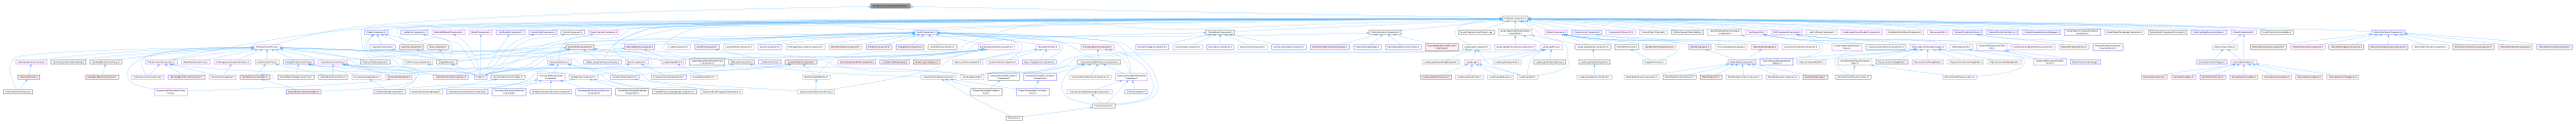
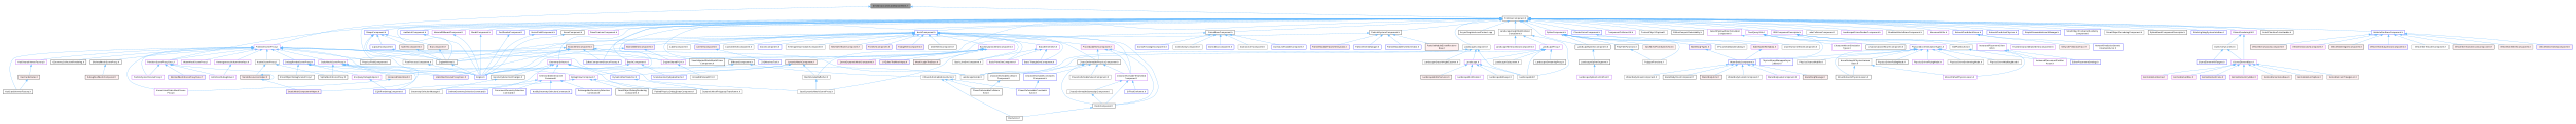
  digraph {
    fontname="Liberation Sans"
    node [color=blue fillcolor=white fontname="Liberation Sans" fontsize=10 shape=box style=filled]
    edge [color=steelblue1 dir=back fontname="Liberation Sans" fontsize=10 labelfontname=Helvetica labelfontsize=10 style=solid]
    n1 [color=black fillcolor=grey60 fontcolor=black height=0.2 label="MeshDrawCommandStatsDefines.h" width=0.4]
    n2 [color=black height=0.2 label="PrimitiveComponent.h" width=0.4]
    n3 [color=purple height=0.2 label="PrimitiveSceneProxy.h" width=0.4]
    n4 [color=black height=0.2 label="ActorPrimitiveColorHandler.h" width=0.4]
    n5 [color=black height=0.2 label="ArrowComponent.h" width=0.4]
    n6 [color=black height=0.2 label="AsyncRegisterLevelContext.cpp" width=0.4]
    n7 [color=purple height=0.2 label="BakedShallowWaterSimulation\lComponent.h" width=0.4]
    n8 [color=black height=0.2 label="BillboardComponent.h" width=0.4]
    n9 [color=purple height=0.2 label="BrushComponent.h" width=0.4]
    n10 [height=0.2 label="ClusterUnionComponent.h" width=0.4]
    n11 [color=purple height=0.2 label="ComponentCollisionUtil.h" width=0.4]
    n12 [color=gray40 height=0.2 label="CustomPhysXPayload.h" width=0.4]
    n13 [color=purple height=0.2 label="DebugDrawComponent.h" width=0.4]
    n14 [color=purple height=0.2 label="DrawFrustumComponent.h" width=0.4]
    n15 [height=0.2 label="EditorComponentSourceFactory.h" width=0.4]
    n16 [color=black height=0.2 label="EditorViewportSelectability.h" width=0.4]
    n17 [color=black height=0.2 label="EngineMinimal.h" width=0.4]
    n18 [color=purple height=0.2 label="EngineSharedPCH.h" width=0.4]
    n19 [color=purple height=0.2 label="FloorQueryUtils.h" width=0.4]
    n20 [color=purple height=0.2 label="GeometrySelector.h" width=0.4]
    n21 [color=black height=0.2 label="GizmoBaseComponent.h" width=0.4]
    n22 [color=purple height=0.2 label="GizmoRenderingUtil.h" width=0.4]
    n23 [color=purple height=0.2 label="ISMComponentDescriptor.h" width=0.4]
    n24 [color=gray40 height=0.2 label="LakeCollisionComponent.h" width=0.4]
    n25 [color=gray40 height=0.2 label="LandscapeComponent.h" width=0.4]
    n26 [color=purple height=0.2 label="LandscapeGizmoRenderComponent.h" width=0.4]
    n27 [color=gray40 height=0.2 label="LandscapeHeightfieldCollision\lComponent.h" width=0.4]
    n28 [color=black height=0.2 label="LandscapeSplinesComponent.h" width=0.4]
    n29 [height=0.2 label="LineBatchComponent.h" width=0.4]
    n30 [color=purple height=0.2 label="MaterialBillboardComponent.h" width=0.4]
    n31 [height=0.2 label="MeshComponent.h" width=0.4]
    n32 [color=purple height=0.2 label="ModelComponent.h" width=0.4]
    n33 [color=gray40 height=0.2 label="ModularVehicleBaseComponent.h" width=0.4]
    n34 [color=purple height=0.2 label="MovementUtils.h" width=0.4]
    n35 [height=0.2 label="NetworkPredictionDriver.h" width=0.4]
    n36 [height=0.2 label="NetworkPredictionPhysics.h" width=0.4]
    n37 [color=black height=0.2 label="ParticleSystemComponent.h" width=0.4]
    n38 [color=black height=0.2 label="PhysicsFieldComponent.h" width=0.4]
    n39 [color=purple height=0.2 label="PrimitiveSceneProxyDesc.h" width=0.4]
    n40 [height=0.2 label="ShapeComponent.h" width=0.4]
    n41 [height=0.2 label="SimpleStreamableAssetManager.h" width=0.4]
    n42 [height=0.2 label="SmartObjectContainerRendering\lComponent.h" width=0.4]
    n43 [color=gray40 height=0.2 label="SmartObjectRenderingComponent.h" width=0.4]
    n44 [color=purple height=0.2 label="SplineComponent.h" width=0.4]
    n45 [color=black height=0.2 label="SplineMeshComponentDescriptor.h" width=0.4]
    n46 [height=0.2 label="StaticLightingSystemInterface.h" width=0.4]
    n47 [height=0.2 label="TextRenderComponent.h" width=0.4]
    n48 [height=0.2 label="VectorFieldComponent.h" width=0.4]
    n49 [height=0.2 label="VehicleSimBaseComponent.h" width=0.4]
    n50 [height=0.2 label="Engine.h" width=0.4]
    n51 [color=gray40 height=0.2 label="LandscapeRender.h" width=0.4]
    n52 [color=gray40 height=0.2 label="BaseDynamicMeshSceneProxy.h" width=0.4]
    n53 [color=purple height=0.2 label="StaticMeshSceneProxy.h" width=0.4]
    n54 [color=purple height=0.2 label="HierarchicalStaticMeshScene\lProxy.h" width=0.4]
    n55 [color=purple height=0.2 label="ParticleSystemSceneProxy.h" width=0.4]
    n56 [height=0.2 label="DebugRenderSceneProxy.h" width=0.4]
    n57 [color=black height=0.2 label="GeometryCollectionRendering.h" width=0.4]
    n58 [color=black height=0.2 label="HairCardsVertexFactory.h" width=0.4]
    n59 [color=purple height=0.2 label="HairStrandsVertexFactory.h" width=0.4]
    n60 [color=purple height=0.2 label="HeterogeneousVolumeInterface.h" width=0.4]
    n61 [color=gray40 height=0.2 label="NaniteSceneProxy.h" width=0.4]
    n62 [color=black height=0.2 label="SkeletalMeshSceneProxy.h" width=0.4]
    n63 [color=purple height=0.2 label="WaterMeshSceneProxy.h" width=0.4]
    n64 [height=0.2 label="WaterBodyComponent.h" width=0.4]
    n65 [color=gray40 height=0.2 label="ChaosDeformableSolverActor.h" width=0.4]
    n66 [height=0.2 label="SceneGeometrySpatialCache.h" width=0.4]
    n67 [color=gray40 height=0.2 label="ClusterUnionVehicleComponent.h" width=0.4]
    n68 [height=0.2 label="EQSRenderingComponent.h" width=0.4]
    n69 [color=black height=0.2 label="PathedPhysicsDebugDrawComponent.h" width=0.4]
    n70 [color=black height=0.2 label="SmartObjectDebugRendering\lComponent.h" width=0.4]
    n71 [color=gray40 height=0.2 label="UnrealEdSharedPCH.h" width=0.4]
    n72 [color=black height=0.2 label="ChaosCharacterMoverComponent.h" width=0.4]
    n73 [color=purple height=0.2 label="CharacterMoverSimulation\lTypes.h" width=0.4]
    n74 [color=purple height=0.2 label="PhysicsMoverSimulationTypes.h" width=0.4]
    n75 [color=gray40 height=0.2 label="DynamicMeshPolygroupTransformer.h" width=0.4]
    n76 [height=0.2 label="DynamicMeshSelector.h" width=0.4]
    n77 [color=black height=0.2 label="GeometrySelectionChanges.h" width=0.4]
    n78 [color=gray40 height=0.2 label="GeometrySelectionManager.h" width=0.4]
    n79 [color=purple height=0.2 label="SelectionEditInteractive\lCommand.h" width=0.4]
    n80 [color=gray40 height=0.2 label="GizmoArrowComponent.h" width=0.4]
    n81 [height=0.2 label="GizmoBoxComponent.h" width=0.4]
    n82 [color=gray40 height=0.2 label="GizmoCircleComponent.h" width=0.4]
    n83 [height=0.2 label="GizmoLineHandleComponent.h" width=0.4]
    n84 [height=0.2 label="GizmoRectangleComponent.h" width=0.4]
    n85 [color=black height=0.2 label="ViewAdjustedStaticMeshGizmo\lComponent.h" width=0.4]
    n86 [color=purple height=0.2 label="GizmoElementBase.h" width=0.4]
    n87 [color=gray40 height=0.2 label="GizmoViewContext.h" width=0.4]
    n88 [color=purple height=0.2 label="HLODInstancedStaticMeshComponent.h" width=0.4]
    n89 [color=gray40 height=0.2 label="ISMPartitionActor.h" width=0.4]
    n90 [color=purple height=0.2 label="InstancedPlacementClient\lInfo.h" width=0.4]
    n91 [color=purple height=0.2 label="Landscape.h" width=0.4]
    n92 [color=gray40 height=0.2 label="LandscapeEdit.h" width=0.4]
    n93 [color=gray40 height=0.2 label="LandscapeGrassWeightExporter.h" width=0.4]
    n94 [color=purple height=0.2 label="LandscapeMeshCollisionComponent.h" width=0.4]
    n95 [color=purple height=0.2 label="LandscapeProxy.h" width=0.4]
    n96 [color=black height=0.2 label="LandscapeSplineSegment.h" width=0.4]
    n97 [color=purple height=0.2 label="BaseDynamicMeshComponent.h" width=0.4]
    n98 [color=purple height=0.2 label="BasicElementSet.h" width=0.4]
    n99 [color=gray40 height=0.2 label="BasicLineSetComponent.h" width=0.4]
    n100 [color=purple height=0.2 label="BasicPointSetComponent.h" width=0.4]
    n101 [height=0.2 label="BasicTriangleSetComponent.h" width=0.4]
    n102 [color=gray40 height=0.2 label="CableComponent.h" width=0.4]
    n103 [color=black height=0.2 label="ChaosDeformablePhysicsComponent.h" width=0.4]
    n104 [color=purple height=0.2 label="ChaosDeformableTetrahedral\lComponent.h" width=0.4]
    n105 [color=black height=0.2 label="FleshComponent.h" width=0.4]
    n106 [color=gray40 height=0.2 label="CustomMeshComponent.h" width=0.4]
    n107 [height=0.2 label="GroomComponent.h" width=0.4]
    n108 [color=gray40 height=0.2 label="HeterogeneousVolumeComponent.h" width=0.4]
    n109 [fillcolor="#FFF0F0" height=0.2 label="LineSetComponent.h" width=0.4]
    n110 [color=gray40 fillcolor="#FFF0F0" height=0.2 label="MeshWireframeComponent.h" width=0.4]
    n111 [fillcolor="#FFF0F0" height=0.2 label="PointSetComponent.h" width=0.4]
    n112 [color=purple fillcolor="#FFF0F0" height=0.2 label="ProceduralMeshComponent.h" width=0.4]
    n113 [fillcolor="#FFF0F0" height=0.2 label="SkinnedMeshComponent.h" width=0.4]
    n114 [color=black fillcolor="#FFF0F0" height=0.2 label="StaticMeshComponent.h" width=0.4]
    n115 [fillcolor="#FFF0F0" height=0.2 label="TriangleSetComponent.h" width=0.4]
    n116 [color=black height=0.2 label="WaterMeshComponent.h" width=0.4]
    n117 [height=0.2 label="NetworkPredictionGeneric\lKinematicActor.h" width=0.4]
    n118 [color=gray40 fillcolor="#FFF0F0" height=0.2 label="NetworkPredictionTrace.h" width=0.4]
    n119 [height=0.2 label="ParticleEventManager.h" width=0.4]
    n120 [height=0.2 label="ParticleModuleEventGenerator.h" width=0.4]
-   n121 [color=black fillcolor="#FFF0F0" height=0.2 label="ParticleModuleEventReceiver\lCommand.h" width=0.4]
+   n121 [color=black fillcolor="#FFF0F0" height=0.2 label="ParticleModuleEventReceiver\lBase.h" width=0.4]
    n122 [fillcolor="#FFF0F0" height=0.2 label="ParticleModuleParameterDynamic.h" width=0.4]
    n123 [fillcolor="#FFF0F0" height=0.2 label="StaticMeshSceneProxyDesc.h" width=0.4]
    n124 [color=purple height=0.2 label="AnimNextDebugDraw.h" width=0.4]
    n125 [fillcolor="#FFF0F0" height=0.2 label="SkinnedMeshSceneProxyDesc.h" width=0.4]
    n126 [color=black fillcolor="#FFF0F0" height=0.2 label="BoxComponent.h" width=0.4]
    n127 [height=0.2 label="CapsuleComponent.h" width=0.4]
    n128 [color=gray40 height=0.2 label="PostProcessComponent.h" width=0.4]
    n129 [color=black fillcolor="#FFF0F0" height=0.2 label="SphereComponent.h" width=0.4]
    n130 [color=gray40 fillcolor="#FFF0F0" height=0.2 label="BaseMeshFromSplinesTool.h" width=0.4]
    n131 [color=black height=0.2 label="PolyPathFunctions.h" width=0.4]
    n132 [color=gray40 height=0.2 label="PolygonFunctions.h" width=0.4]
    n133 [color=gray40 height=0.2 label="VPCameraBlueprintLibrary.h" width=0.4]
    n134 [fillcolor="#FFF0F0" height=0.2 label="WaterBodyTypes.h" width=0.4]
    n135 [color=purple fillcolor="#FFF0F0" height=0.2 label="WaterSplineMetadata.h" width=0.4]
    n136 [fillcolor="#FFF0F0" height=0.2 label="VehicleSimAerofoilComponent.h" width=0.4]
    n137 [color=black fillcolor="#FFF0F0" height=0.2 label="VehicleSimChassisComponent.h" width=0.4]
    n138 [color=purple fillcolor="#FFF0F0" height=0.2 label="VehicleSimClutchComponent.h" width=0.4]
    n139 [color=black fillcolor="#FFF0F0" height=0.2 label="VehicleSimEngineComponent.h" width=0.4]
    n140 [fillcolor="#FFF0F0" height=0.2 label="VehicleSimSuspensionComponent.h" width=0.4]
    n141 [color=gray40 height=0.2 label="VehicleSimThrusterComponent.h" width=0.4]
    n142 [color=black fillcolor="#FFF0F0" height=0.2 label="VehicleSimTransmissionComponent.h" width=0.4]
    n143 [color=gray40 fillcolor="#FFF0F0" height=0.2 label="VehicleSimWheelComponent.h" width=0.4]
    n144 [color=black fillcolor="#FFF0F0" height=0.2 label="WaterBodyActor.h" width=0.4]
    n145 [color=gray40 height=0.2 label="WaterBodyCustomComponent.h" width=0.4]
    n146 [color=purple height=0.2 label="WaterBodyLakeComponent.h" width=0.4]
    n147 [color=black fillcolor="#FFF0F0" height=0.2 label="WaterBodyManager.h" width=0.4]
    n148 [color=gray40 height=0.2 label="WaterBodyOceanComponent.h" width=0.4]
    n149 [color=black height=0.2 label="WaterBodyRiverComponent.h" width=0.4]
    n150 [color=black height=0.2 label="ChaosDeformableCollisions\lActor.h" width=0.4]
    n151 [height=0.2 label="ChaosDeformableConstraints\lActor.h" width=0.4]
    n152 [color=black height=0.2 label="FleshActor.h" width=0.4]
    n153 [color=black height=0.2 label="MoverNetworkPhysicsLiaison.h" width=0.4]
    n154 [color=gray40 height=0.2 label="MoverNetworkPhysicsLiaison\lBase.h" width=0.4]
    n155 [color=purple height=0.2 label="MoverPathedPhysicsLiaison.h" width=0.4]
    n156 [color=black height=0.2 label="PhysicsDrivenFallingMode.h" width=0.4]
    n157 [color=purple height=0.2 label="PhysicsDrivenFlyingMode.h" width=0.4]
    n158 [color=gray40 height=0.2 label="PhysicsDrivenSwimmingMode.h" width=0.4]
    n159 [color=gray40 height=0.2 label="PhysicsDrivenWalkingMode.h" width=0.4]
    n160 [height=0.2 label="PhysicsMoverManagerAsync\lCallback.h" width=0.4]
    n161 [color=gray40 height=0.2 label="PhysicsStanceModifier.h" width=0.4]
    n162 [height=0.2 label="DeleteGeometrySelectionCommand.h" width=0.4]
    n163 [height=0.2 label="DisconnectGeometrySelection\lCommand.h" width=0.4]
    n164 [height=0.2 label="ModifyGeometrySelectionCommand.h" width=0.4]
    n165 [height=0.2 label="RetriangulateGeometrySelection\lCommand.h" width=0.4]
    n166 [color=purple fillcolor="#FFF0F0" height=0.2 label="GizmoElementArrow.h" width=0.4]
    n167 [color=purple fillcolor="#FFF0F0" height=0.2 label="GizmoElementBox.h" width=0.4]
    n168 [fillcolor="#FFF0F0" height=0.2 label="GizmoElementCone.h" width=0.4]
    n169 [color=purple fillcolor="#FFF0F0" height=0.2 label="GizmoElementCylinder.h" width=0.4]
    n170 [color=gray40 fillcolor="#FFF0F0" height=0.2 label="GizmoElementLineBase.h" width=0.4]
    n171 [color=gray40 fillcolor="#FFF0F0" height=0.2 label="GizmoElementSphere.h" width=0.4]
    n172 [color=gray40 fillcolor="#FFF0F0" height=0.2 label="GizmoElementTriangleList.h" width=0.4]
    n173 [height=0.2 label="GizmoElementHitTargets.h" width=0.4]
    n174 [color=purple height=0.2 label="InstancedPlacementPartition\lActor.h" width=0.4]
    n175 [height=0.2 label="EditorPlacementSettings.h" width=0.4]
    n176 [color=gray40 height=0.2 label="LandscapeEditLayer.h" width=0.4]
    n177 [color=black fillcolor="#FFF0F0" height=0.2 label="LandscapeEditorServices.h" width=0.4]
    n178 [color=purple height=0.2 label="LandscapeNotification.h" width=0.4]
    n179 [color=black height=0.2 label="LandscapeStreamingProxy.h" width=0.4]
    n180 [color=gray40 height=0.2 label="LandscapeSubsystem.h" width=0.4]
    n181 [color=purple height=0.2 label="LandscapeSplineControlPoint.h" width=0.4]
    n182 [color=black fillcolor="#FFF0F0" height=0.2 label="DynamicMeshComponent.h" width=0.4]
    n183 [color=gray40 height=0.2 label="MeshRenderBufferSet.h" width=0.4]
    n184 [color=black fillcolor="#FFF0F0" height=0.2 label="MeshSculptToolBase.h" width=0.4]
    n185 [color=purple fillcolor="#FFF0F0" height=0.2 label="OctreeDynamicMeshComponent.h" width=0.4]
    n186 [fillcolor="#FFF0F0" height=0.2 label="UVEditorToolMeshInput.h" width=0.4]
    n187 [color=black height=0.2 label="ChaosDeformableCollisions\lComponent.h" width=0.4]
    n188 [height=0.2 label="ChaosDeformableConstraints\lComponent.h" width=0.4]
    n189 [color=gray40 height=0.2 label="ChaosDeformableSolverComponent.h" width=0.4]
    n190 [color=gray40 height=0.2 label="ChaosDeformableGameplayComponent.h" width=0.4]
    n191 [height=0.2 label="DIFleshDeformer.h" width=0.4]
    n192 [height=0.2 label="CSGMeshesTool.h" width=0.4]
    n193 [color=gray40 fillcolor="#FFF0F0" height=0.2 label="InstancedStaticMesh.h" width=0.4]
    n194 [color=black height=0.2 label="SplineMeshSceneProxy.h" width=0.4]
    n195 [fillcolor="#FFF0F0" height=0.2 label="StaticMeshComponentHelper.h" width=0.4]
    n196 [color=purple height=0.2 label="EnvQueryDebugHelpers.h" width=0.4]
    n197 [color=black height=0.2 label="SmartObjectDebugSceneProxy.h" width=0.4]
    n198 [color=black fillcolor="#FFF0F0" height=0.2 label="HairCardsDatas.h" width=0.4]
    n199 [color=black fillcolor="#FFF0F0" height=0.2 label="NaniteResourcesHelper.h" width=0.4]
    n200 [color=black fillcolor="#FFF0F0" height=0.2 label="DebugSkelMeshComponent.h" width=0.4]
    n1 -> n2
    n1 -> n3
    n2 -> n4
    n2 -> n5
    n2 -> n6
    n2 -> n7
    n2 -> n8
    n2 -> n9
    n2 -> n10
    n2 -> n11
    n2 -> n12
    n2 -> n13
    n2 -> n14
    n2 -> n15
    n2 -> n16
    n2 -> n17
    n2 -> n18
    n2 -> n19
    n2 -> n20
    n2 -> n21
    n2 -> n22
    n2 -> n23
    n2 -> n24
    n2 -> n25
    n2 -> n26
    n2 -> n27
    n2 -> n28
    n2 -> n29
    n2 -> n30
    n2 -> n31
    n2 -> n32
    n2 -> n33
    n2 -> n34
    n2 -> n35
    n2 -> n36
    n2 -> n37
    n2 -> n38
    n2 -> n39
    n2 -> n40
    n2 -> n41
    n2 -> n42
    n2 -> n43
    n2 -> n44
    n2 -> n45
    n2 -> n46
    n2 -> n47
    n2 -> n48
    n2 -> n49
    n3 -> n17
    n3 -> n18
    n3 -> n38
    n3 -> n39
    n3 -> n50
    n3 -> n51
    n3 -> n52
    n3 -> n53
    n3 -> n54
    n3 -> n55
    n3 -> n56
    n3 -> n57
    n3 -> n58
    n3 -> n59
    n3 -> n60
    n3 -> n61
    n3 -> n62
    n3 -> n63
    n5 -> n50
    n7 -> n64
    n8 -> n50
    n8 -> n65
    n9 -> n50
    n9 -> n66
    n10 -> n67
    n13 -> n68
    n13 -> n69
    n13 -> n70
-   n14 -> n50
    n17 -> n50
    n18 -> n71
    n19 -> n72
    n19 -> n73
    n19 -> n74
    n20 -> n75
    n20 -> n76
    n20 -> n77
    n20 -> n78
    n20 -> n79
    n21 -> n80
    n21 -> n81
    n21 -> n82
    n21 -> n83
    n21 -> n84
    n21 -> n85
    n22 -> n86
    n22 -> n87
    n23 -> n88
    n23 -> n89
    n23 -> n90
    n25 -> n51
    n25 -> n91
    n25 -> n92
    n25 -> n93
    n27 -> n92
    n27 -> n94
    n27 -> n95
    n28 -> n96
    n29 -> n50
    n30 -> n50
    n31 -> n17
    n31 -> n97
    n31 -> n98
    n31 -> n99
    n31 -> n100
    n31 -> n101
    n31 -> n102
    n31 -> n103
    n31 -> n104
    n31 -> n105
    n31 -> n106
    n31 -> n107
    n31 -> n108
    n31 -> n109
    n31 -> n110
    n31 -> n111
    n31 -> n112
    n31 -> n113
    n31 -> n114
    n31 -> n115
    n31 -> n116
    n32 -> n50
    n35 -> n117
    n35 -> n118
    n37 -> n17
    n37 -> n119
    n37 -> n120
    n37 -> n121
    n37 -> n122
    n39 -> n55
    n39 -> n123
    n39 -> n124
    n39 -> n125
    n40 -> n50
    n40 -> n126
    n40 -> n127
    n40 -> n128
    n40 -> n129
    n44 -> n28
    n44 -> n130
    n44 -> n131
    n44 -> n132
    n44 -> n133
    n44 -> n134
    n44 -> n135
    n47 -> n50
    n48 -> n50
    n49 -> n136
    n49 -> n137
    n49 -> n138
    n49 -> n139
    n49 -> n140
    n49 -> n141
    n49 -> n142
    n49 -> n143
    n53 -> n51
    n53 -> n123
    n53 -> n193
    n53 -> n194
    n53 -> n195
    n56 -> n13
    n56 -> n68
    n56 -> n196
    n56 -> n197
    n59 -> n198
    n60 -> n124
    n61 -> n194
    n61 -> n199
    n62 -> n200
    n64 -> n144
    n64 -> n145
    n64 -> n146
    n64 -> n147
    n64 -> n148
    n64 -> n149
    n65 -> n150
    n65 -> n151
    n65 -> n152
    n74 -> n153
    n74 -> n154
    n74 -> n155
    n74 -> n156
    n74 -> n157
    n74 -> n158
    n74 -> n159
    n74 -> n160
    n74 -> n161
    n76 -> n75
    n77 -> n78
    n79 -> n162
    n79 -> n163
    n79 -> n164
    n79 -> n165
    n86 -> n166
    n86 -> n167
    n86 -> n168
    n86 -> n169
    n86 -> n170
    n86 -> n171
    n86 -> n172
    n87 -> n86
    n87 -> n173
    n89 -> n174
    n90 -> n174
    n90 -> n175
    n91 -> n92
    n91 -> n176
    n91 -> n177
    n91 -> n178
    n95 -> n51
    n95 -> n91
    n95 -> n92
    n95 -> n179
    n95 -> n180
    n96 -> n181
    n97 -> n52
    n97 -> n182
    n97 -> n183
    n97 -> n184
    n97 -> n185
    n97 -> n186
    n98 -> n99
    n98 -> n100
    n98 -> n101
    n103 -> n104
    n103 -> n105
    n103 -> n187
    n103 -> n188
    n103 -> n189
    n104 -> n105
    n104 -> n190
    n104 -> n191
    n105 -> n152
    n109 -> n192
    n112 -> n103
    n112 -> n104
    n112 -> n105
    n113 -> n18
    n113 -> n50
    n114 -> n15
    n114 -> n17
    n114 -> n18
    n114 -> n50
    n114 -> n53
    n114 -> n85
    n114 -> n123
    n126 -> n17
    n127 -> n17
    n128 -> n50
    n129 -> n17
    n131 -> n132
    n134 -> n64
    n135 -> n64
    n154 -> n153
    n154 -> n155
    n182 -> n66
    n182 -> n76
    n182 -> n183
    n183 -> n52
    n187 -> n150
    n188 -> n151
    n190 -> n105
    n193 -> n54
    n196 -> n68
    n198 -> n58
    n199 -> n195
    n199 -> n199
  }
